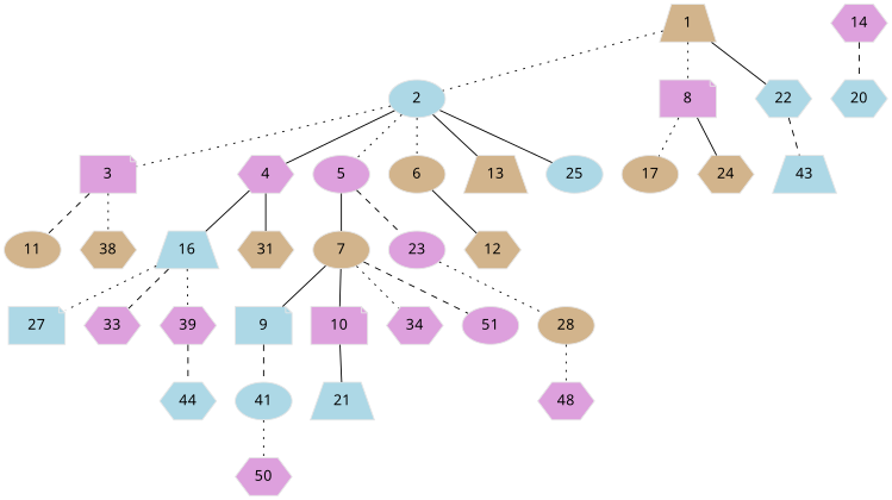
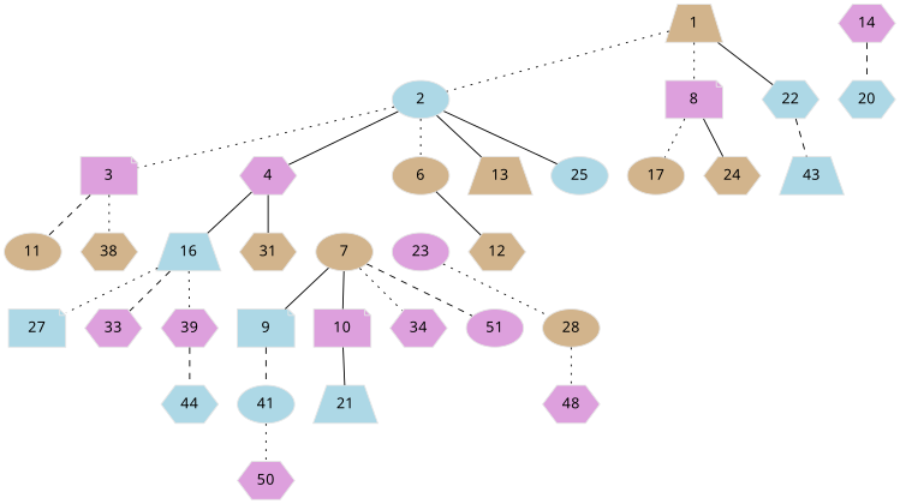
  graph {
    fontname="Noto Sans"
    node [color=gray90 fillcolor=plum fontname="Noto Sans" shape=hexagon style=filled]
    edge [fontname="Noto Sans" style=dotted]
    1 [fillcolor=tan shape=trapezium super="+40"]
    2 [fillcolor=lightblue shape=ellipse super="+32"]
    8 [shape=note super="+19"]
    22 [fillcolor=lightblue super="+37"]
    3 [shape=note super="+15"]
    4 [super="+18"]
-   5 [shape=ellipse super="+26"]
    6 [fillcolor=tan shape=ellipse]
    13 [fillcolor=tan shape=trapezium]
    25 [fillcolor=lightblue shape=ellipse]
    17 [fillcolor=tan shape=ellipse]
    24 [fillcolor=tan]
    20 [fillcolor=lightblue]
    14
    43 [fillcolor=lightblue shape=trapezium]
    11 [fillcolor=tan shape=ellipse]
    38 [fillcolor=tan]
    16 [fillcolor=lightblue shape=trapezium super="+45"]
    31 [fillcolor=tan]
    7 [fillcolor=tan shape=ellipse super="+36"]
    23 [shape=ellipse super="+49"]
    12 [fillcolor=tan super="+30"]
    27 [fillcolor=lightblue shape=note super="+29"]
    33
    39 [super="+42"]
    9 [fillcolor=lightblue shape=note]
    10 [shape=note]
    34
    51 [shape=ellipse]
    28 [fillcolor=tan shape=ellipse super="+35"]
    41 [fillcolor=lightblue shape=ellipse super="+46"]
    21 [fillcolor=lightblue shape=trapezium super="+47"]
    50
    44 [fillcolor=lightblue]
    48
    1 -- 2
    1 -- 8
    1 -- 22 [style=solid]
    2 -- 3
    2 -- 4 [style=solid]
-   2 -- 5
    2 -- 6
    2 -- 13 [style=solid]
    2 -- 25 [style=solid]
    8 -- 17
    8 -- 24 [style=solid]
    22 -- 43 [style=dashed]
    3 -- 11 [style=dashed]
    3 -- 38
    4 -- 16 [style=solid]
    4 -- 31 [style=solid]
-   5 -- 7 [style=solid]
-   5 -- 23 [style=dashed]
    6 -- 12 [style=solid]
    14 -- 20 [style=dashed]
    16 -- 27
    16 -- 33 [style=dashed]
    16 -- 39
    7 -- 9 [style=solid]
    7 -- 10 [style=solid]
    7 -- 34
    7 -- 51 [style=dashed]
    23 -- 28
    39 -- 44 [style=dashed]
    9 -- 41 [style=dashed]
    10 -- 21 [style=solid]
    28 -- 48
    41 -- 50
  }
